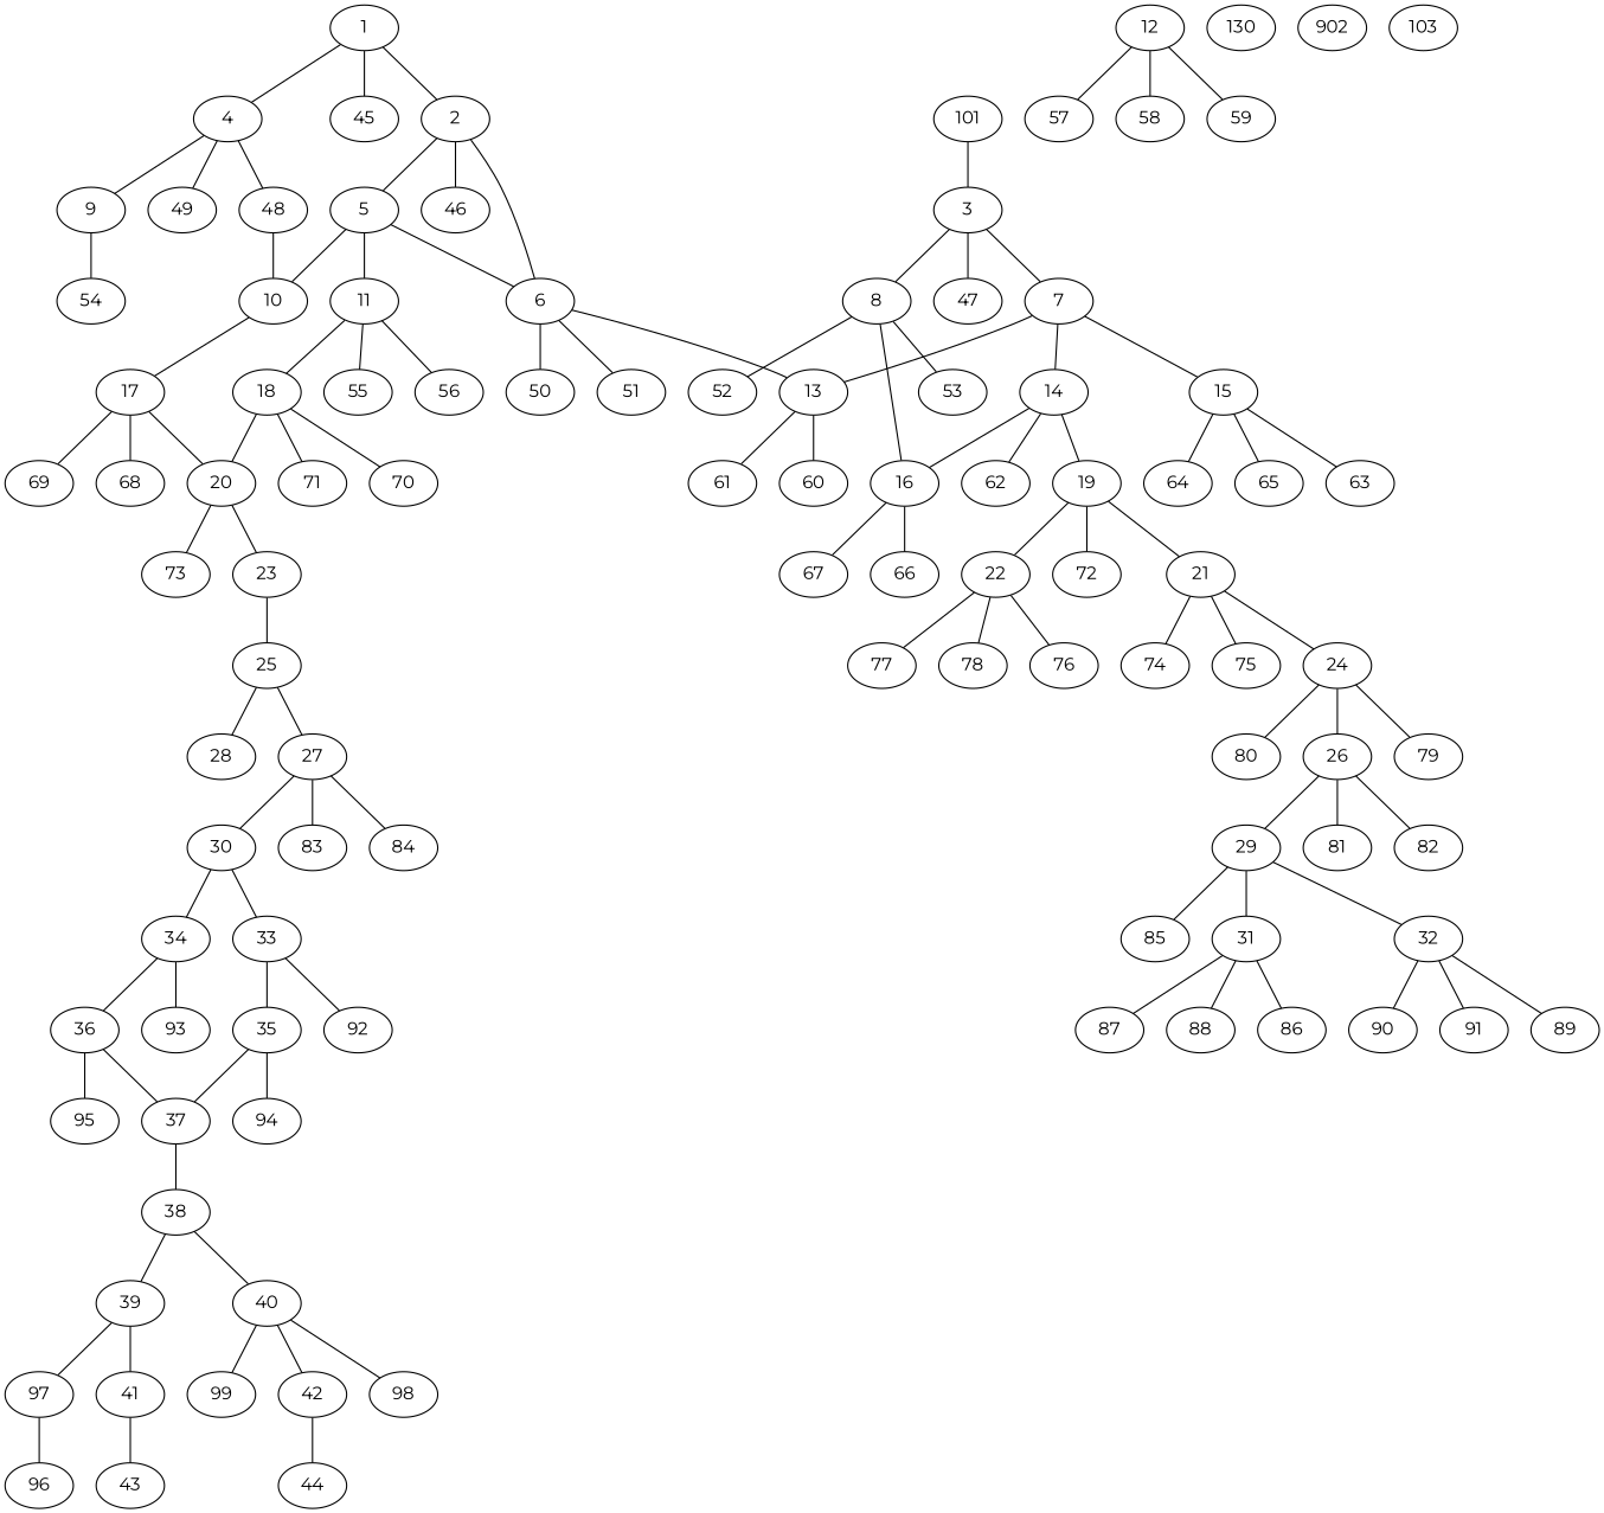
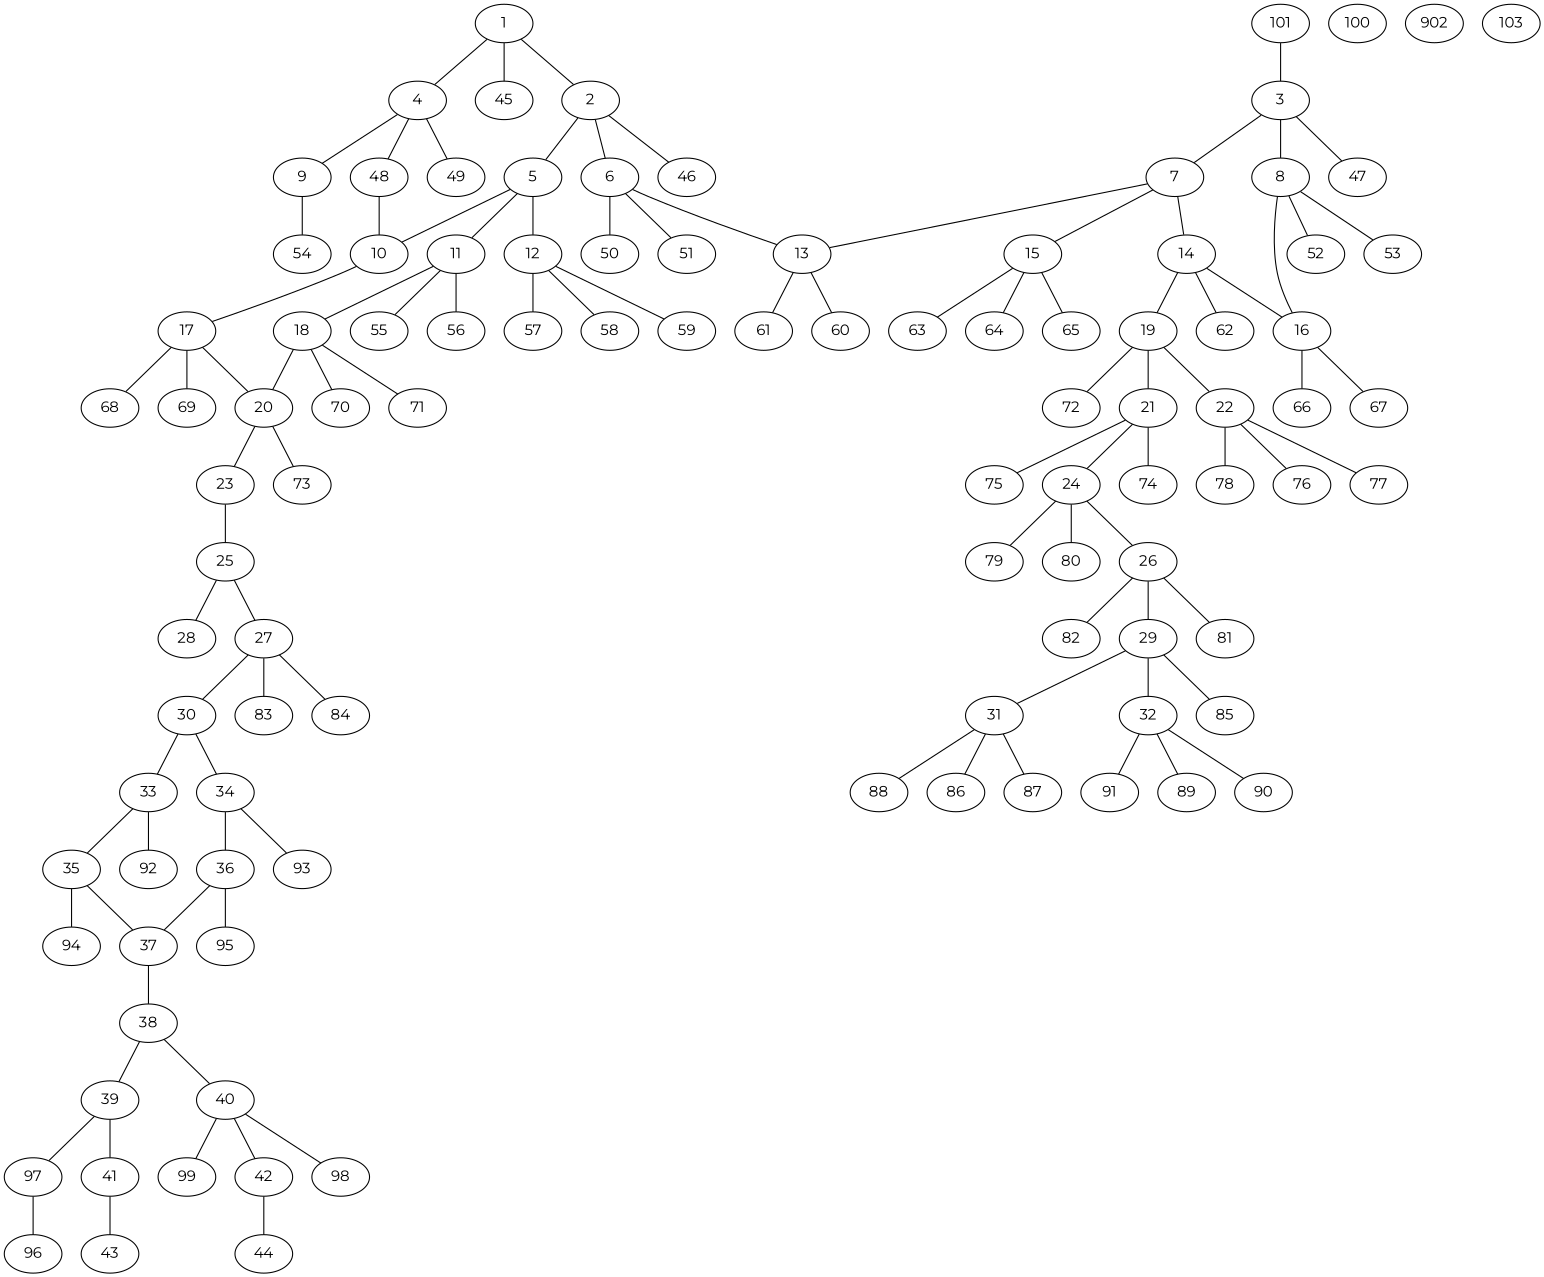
  graph {
    fontname=Montserrat
    node [chem=H fontname=Montserrat]
    edge [fontname=Montserrat valence=1]
    1 [chem=C]
    2 [chem=C]
    4 [chem=C]
    45
    5 [chem=C]
    6 [chem=C]
    46
    3 [chem=C]
    7 [chem=C]
    8 [chem=C]
    47
    9 [chem=C]
    48
    49
    10 [chem=C]
    11 [chem=C]
    12 [chem=C]
    13 [chem=C]
    50
    51
    14 [chem=C]
    15 [chem=C]
    16 [chem=C]
    52
    53
    54
    17 [chem=C]
    18 [chem=C]
    55
    56
    57
    58
    59
    60
    61
    19 [chem=C]
    62
    63
    64
    65
    66
    67
    20 [chem=C]
    68
    69
    70
    71
    21 [chem=C]
    22 [chem=C]
    72
    23 [chem=O]
    73
    24 [chem=C]
    74
    75
    76
    77
    78
    25 [chem=C]
    26 [chem=C]
    79
    80
    27 [chem=C]
    28 [chem=O]
    29 [chem=C]
    81
    82
    30 [chem=C]
    83
    84
    31 [chem=C]
    32 [chem=C]
    85
    33 [chem=C]
    34 [chem=C]
    86
    87
    88
    89
    90
    91
    35 [chem=C]
    92
    36 [chem=C]
    93
    37 [chem=C]
    94
    95
    38 [chem=N]
    39 [chem=C]
    40 [chem=C]
    41 [chem=C]
    97
    42 [chem=C]
    98
    99
    43 [chem=Cl]
    96
    44 [chem=Cl]
-   100 [label=130]
+   100
    101
    n102 [label=902]
    103
    1 -- 2
    1 -- 4
    1 -- 45
    2 -- 5
    2 -- 6
    2 -- 46
    4 -- 9
    4 -- 48
    4 -- 49
    5 -- 10
    5 -- 11
-   5 -- 6
+   5 -- 12
    6 -- 13
    6 -- 50
    6 -- 51
    3 -- 7
    3 -- 8
    3 -- 47
    7 -- 13
    7 -- 14
    7 -- 15
    8 -- 16
    8 -- 52
    8 -- 53
    9 -- 54
    48 -- 10 [valence=2]
    10 -- 17
    11 -- 18
    11 -- 55
    11 -- 56
    12 -- 57
    12 -- 58
    12 -- 59
    13 -- 60
    13 -- 61
    14 -- 16
    14 -- 19
    14 -- 62
    15 -- 63
    15 -- 64
    15 -- 65
    16 -- 66
    16 -- 67
    17 -- 20
    17 -- 68
    17 -- 69
    18 -- 20
    18 -- 70
    18 -- 71
    19 -- 21
    19 -- 22
    19 -- 72
    20 -- 23
    20 -- 73
    21 -- 24
    21 -- 74
    21 -- 75
    22 -- 76
    22 -- 77
    22 -- 78
    23 -- 25
    24 -- 26
    24 -- 79
    24 -- 80
    25 -- 27
    25 -- 28 [valence=2]
    26 -- 29
    26 -- 81
    26 -- 82
    27 -- 30
    27 -- 83
    27 -- 84
    29 -- 31
    29 -- 32
    29 -- 85
    30 -- 33
    30 -- 34 [valence=2]
    31 -- 86
    31 -- 87
    31 -- 88
    32 -- 89
    32 -- 90
    32 -- 91
    33 -- 35 [valence=2]
    33 -- 92
    34 -- 36
    34 -- 93
    35 -- 37
    35 -- 94
    36 -- 37 [valence=2]
    36 -- 95
    37 -- 38
    38 -- 39
    38 -- 40
    39 -- 41
    39 -- 97
    40 -- 42
    40 -- 98
    40 -- 99
    41 -- 43
    97 -- 96
    42 -- 44
    101 -- 3
  }
